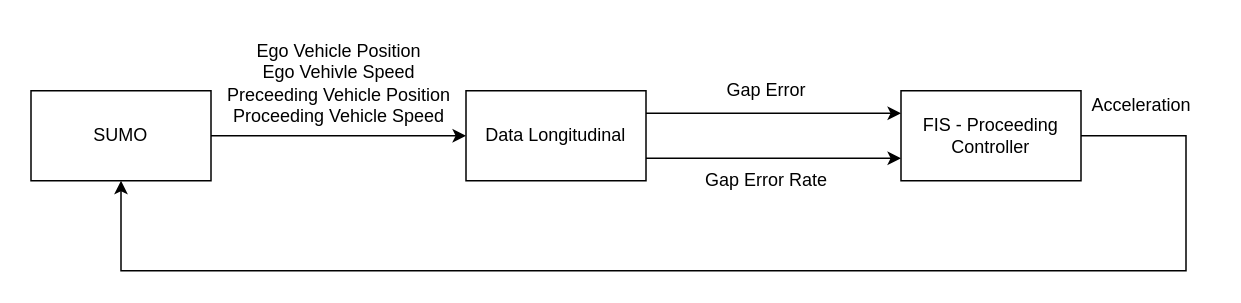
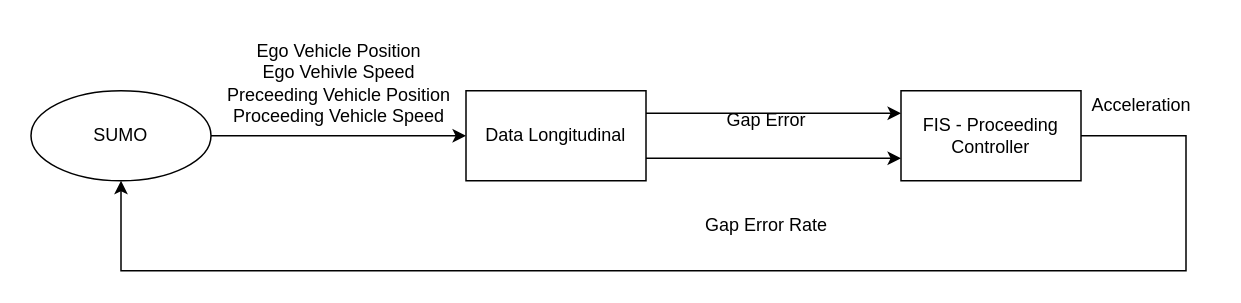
  <mxCell id="0" />
  <mxCell id="1" parent="0" />
  <mxCell id="2" style="edgeStyle=orthogonalEdgeStyle;rounded=0;orthogonalLoop=1;jettySize=auto;html=1;exitX=1;exitY=0.5;exitDx=0;exitDy=0;entryX=0.5;entryY=1;entryDx=0;entryDy=0;" edge="1" parent="1" source="3" target="8"><mxGeometry relative="1" as="geometry"><Array as="points"><mxPoint x="790" y="90" /><mxPoint x="790" y="180" /><mxPoint x="80" y="180" /></Array></mxGeometry></mxCell>
  <mxCell id="3" value="FIS - Proceeding Controller" style="rounded=0;whiteSpace=wrap;html=1;" vertex="1" parent="1"><mxGeometry x="600" y="60" width="120" height="60" as="geometry" /></mxCell>
  <mxCell id="4" style="edgeStyle=orthogonalEdgeStyle;rounded=0;orthogonalLoop=1;jettySize=auto;html=1;exitX=1;exitY=0.25;exitDx=0;exitDy=0;entryX=0;entryY=0.25;entryDx=0;entryDy=0;" edge="1" parent="1" source="6" target="3"><mxGeometry relative="1" as="geometry" /></mxCell>
  <mxCell id="5" style="edgeStyle=orthogonalEdgeStyle;rounded=0;orthogonalLoop=1;jettySize=auto;html=1;exitX=1;exitY=0.75;exitDx=0;exitDy=0;entryX=0;entryY=0.75;entryDx=0;entryDy=0;" edge="1" parent="1" source="6" target="3"><mxGeometry relative="1" as="geometry" /></mxCell>
  <mxCell id="6" value="Data Longitudinal" style="rounded=0;whiteSpace=wrap;html=1;" vertex="1" parent="1"><mxGeometry x="310" y="60" width="120" height="60" as="geometry" /></mxCell>
  <mxCell id="7" style="edgeStyle=orthogonalEdgeStyle;rounded=0;orthogonalLoop=1;jettySize=auto;html=1;exitX=1;exitY=0.5;exitDx=0;exitDy=0;entryX=0;entryY=0.5;entryDx=0;entryDy=0;" edge="1" parent="1" source="8" target="6"><mxGeometry relative="1" as="geometry" /></mxCell>
- <mxCell id="8" value="SUMO" style="rounded=0;whiteSpace=wrap;html=1;" vertex="1" parent="1"><mxGeometry x="20" y="60" width="120" height="60" as="geometry" /></mxCell>
+ <mxCell id="8" value="SUMO" style="ellipse;whiteSpace=wrap;html=1;" vertex="1" parent="1"><mxGeometry x="20" y="60" width="120" height="60" as="geometry" /></mxCell>
  <mxCell id="9" value="Ego Vehicle Position&lt;br&gt;Ego Vehivle Speed&lt;br&gt;Preceeding Vehicle Position&lt;br&gt;Proceeding Vehicle Speed" style="text;html=1;align=center;verticalAlign=middle;resizable=0;points=[];autosize=1;strokeColor=none;fillColor=none;" vertex="1" parent="1"><mxGeometry x="140" y="20" width="170" height="70" as="geometry" /></mxCell>
- <mxCell id="10" value="Gap Error" style="text;html=1;align=center;verticalAlign=middle;resizable=0;points=[];autosize=1;strokeColor=none;fillColor=none;" vertex="1" parent="1"><mxGeometry x="470" y="45" width="80" height="30" as="geometry" /></mxCell>
- <mxCell id="11" value="Gap Error Rate" style="text;html=1;align=center;verticalAlign=middle;resizable=0;points=[];autosize=1;strokeColor=none;fillColor=none;" vertex="1" parent="1"><mxGeometry x="460" y="105" width="100" height="30" as="geometry" /></mxCell>
+ <mxCell id="10" value="Gap Error" style="text;html=1;align=center;verticalAlign=middle;resizable=0;points=[];autosize=1;strokeColor=none;fillColor=none;" vertex="1" parent="1"><mxGeometry x="470" y="65" width="80" height="30" as="geometry" /></mxCell>
+ <mxCell id="11" value="Gap Error Rate" style="text;html=1;align=center;verticalAlign=middle;resizable=0;points=[];autosize=1;strokeColor=none;fillColor=none;" vertex="1" parent="1"><mxGeometry x="460" y="135" width="100" height="30" as="geometry" /></mxCell>
  <mxCell id="12" value="Acceleration" style="text;html=1;align=center;verticalAlign=middle;resizable=0;points=[];autosize=1;strokeColor=none;fillColor=none;" vertex="1" parent="1"><mxGeometry x="715" y="55" width="90" height="30" as="geometry" /></mxCell>
